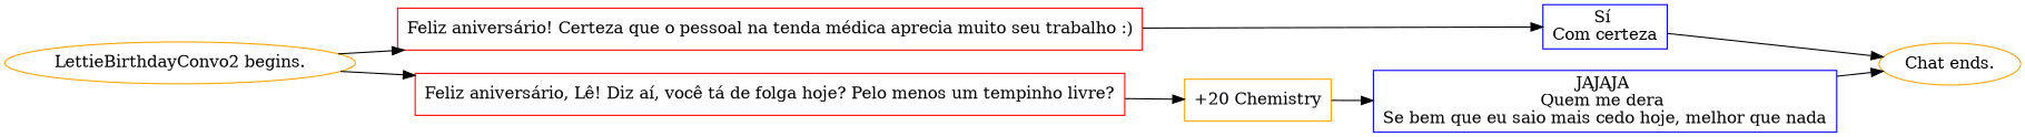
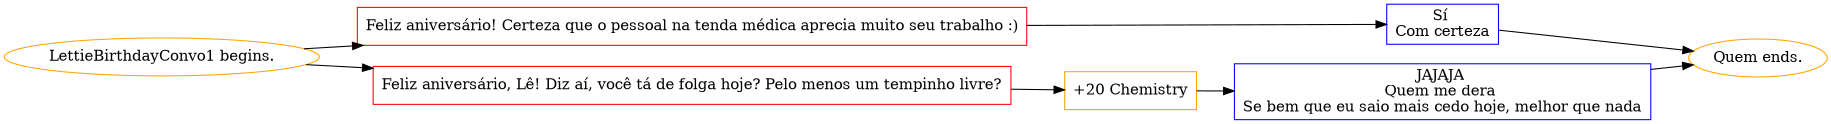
  digraph {
    rankdir=LR
    node [color=orange shape=box]
-   "LettieBirthdayConvo2 begins." [shape=""]
+   "LettieBirthdayConvo2 begins." [label="LettieBirthdayConvo1 begins." shape=""]
    n2 [color=red label="Feliz aniversário! Certeza que o pessoal na tenda médica aprecia muito seu trabalho :)"]
    n3 [color=red label="Feliz aniversário, Lê! Diz aí, você tá de folga hoje? Pelo menos um tempinho livre?"]
    n4 [color=blue label="Sí \nCom certeza"]
    n5 [label="+20 Chemistry"]
-   "Chat ends." [shape=""]
+   "Chat ends." [label="Quem ends." shape=""]
    n7 [color=blue label="JAJAJA \nQuem me dera \nSe bem que eu saio mais cedo hoje, melhor que nada"]
    "LettieBirthdayConvo2 begins." -> n2
    "LettieBirthdayConvo2 begins." -> n3
    n2 -> n4
    n3 -> n5
    n4 -> "Chat ends."
    n5 -> n7
    n7 -> "Chat ends."
  }
